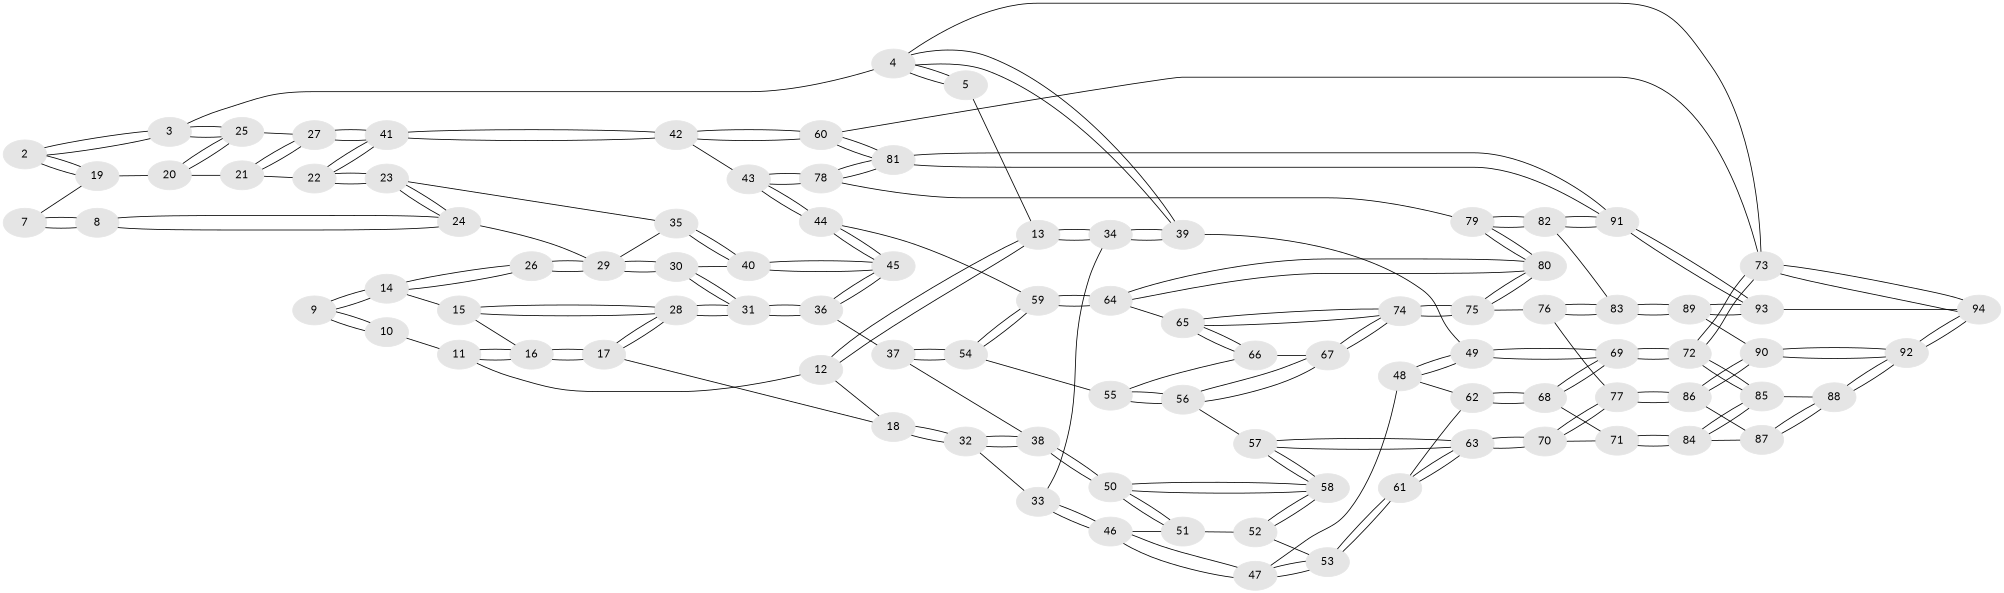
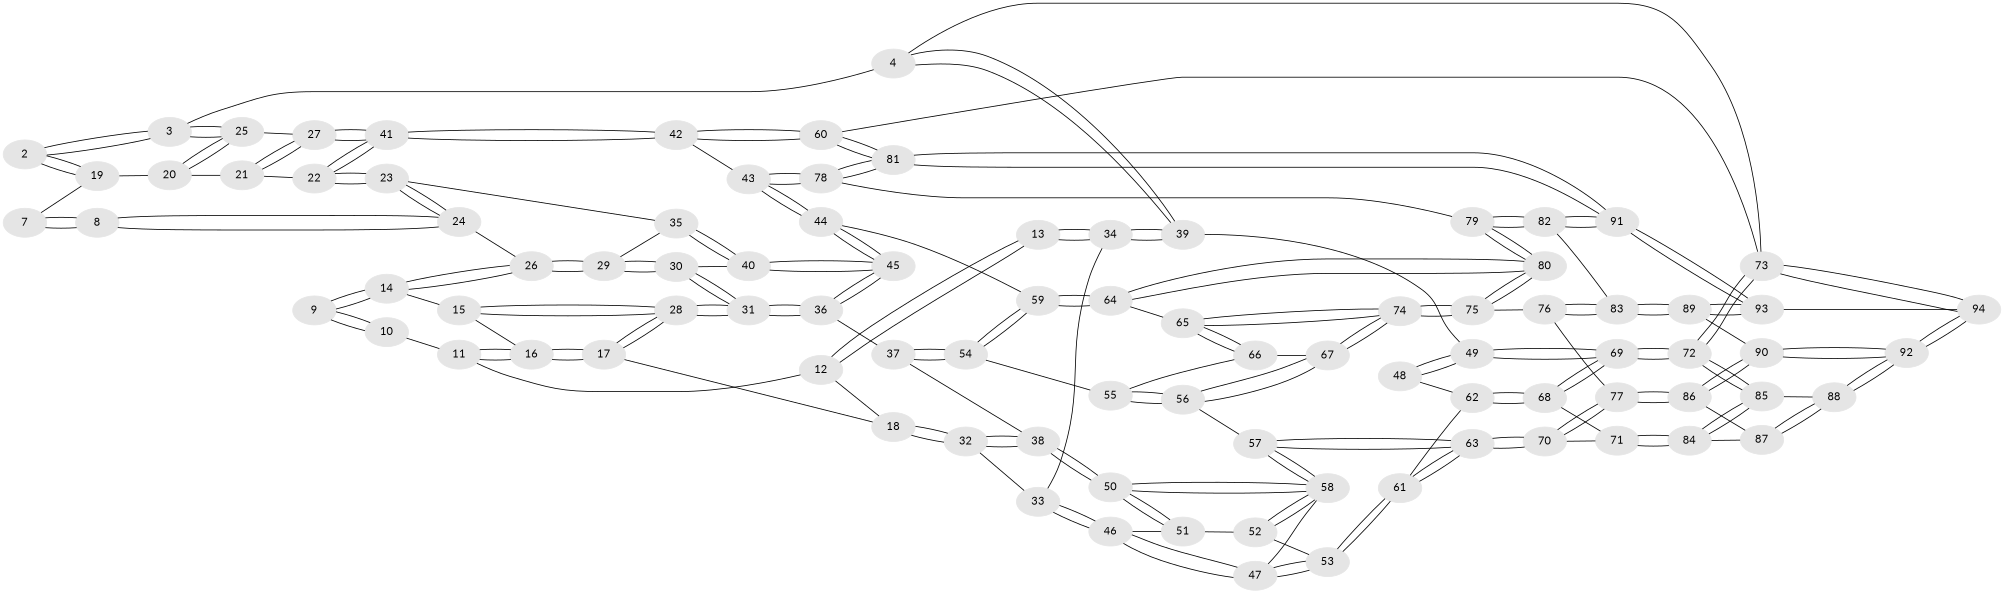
  graph {
    fontname=Lato
    rankdir=LR
    node [color=gray90 fontname=Lato style=filled]
    edge [fontname=Lato]
    2
    3
    19
    7
    8
    4
    25
    20
-   5
    39
    73
    27
    60
    81
    13
    49
    94
    34
    10
    11
    24
    9
    14
    26
    15
    12
    16
    18
    17
    32
    28
    29
    31
    33
    38
    21
    22
    23
    41
    35
    42
    40
    30
    36
    45
    37
    46
    50
    47
    51
    54
    59
    55
    58
    69
    43
    44
    78
    79
    64
    48
    53
    52
    62
    61
    68
    72
    63
    56
    66
    57
    67
    74
    70
    65
    80
    91
    71
    77
    75
    84
    85
    86
    87
    88
    76
    83
    89
    90
    82
    93
    92
    2 -- 3
    2 -- 3
    2 -- 19
    2 -- 19
    3 -- 4
    3 -- 25
    3 -- 25
    19 -- 20
    7 -- 19
    7 -- 8
    7 -- 8
    8 -- 24
    8 -- 24
-   4 -- 5
-   4 -- 5
    4 -- 39
    4 -- 39
    4 -- 73
    25 -- 27
    20 -- 25
    20 -- 25
    20 -- 21
-   5 -- 13
    39 -- 49
    73 -- 94
    73 -- 94
    27 -- 41
    27 -- 41
    60 -- 73
    60 -- 81
    60 -- 81
    81 -- 91
    81 -- 91
    13 -- 34
    13 -- 34
    49 -- 69
    49 -- 69
    34 -- 39
    34 -- 39
    10 -- 11
    11 -- 12
    11 -- 16
    11 -- 16
-   24 -- 29
+   24 -- 26
    9 -- 10
    9 -- 10
    9 -- 14
    9 -- 14
    14 -- 26
    14 -- 26
    14 -- 15
    26 -- 29
    26 -- 29
    15 -- 16
    15 -- 28
    15 -- 28
    12 -- 13
    12 -- 13
    12 -- 18
    16 -- 17
    16 -- 17
    18 -- 32
    18 -- 32
    17 -- 18
    17 -- 28
    17 -- 28
    32 -- 33
    32 -- 38
    32 -- 38
    28 -- 31
    28 -- 31
    29 -- 35
    29 -- 30
    29 -- 30
    31 -- 36
    31 -- 36
    33 -- 34
    33 -- 46
    33 -- 46
    38 -- 50
    38 -- 50
    21 -- 27
    21 -- 27
    21 -- 22
    22 -- 23
    22 -- 23
    22 -- 41
    22 -- 41
    23 -- 24
    23 -- 24
    23 -- 35
    41 -- 42
    41 -- 42
    35 -- 40
    35 -- 40
    42 -- 60
    42 -- 60
    42 -- 43
    40 -- 45
    40 -- 45
    30 -- 31
    30 -- 31
    30 -- 40
    36 -- 45
    36 -- 45
    36 -- 37
    37 -- 38
    37 -- 54
    37 -- 54
    46 -- 47
    46 -- 47
    46 -- 51
    50 -- 51
    50 -- 51
    50 -- 58
    50 -- 58
-   47 -- 48
+   47 -- 58
    47 -- 53
    47 -- 53
    51 -- 52
    54 -- 59
    54 -- 59
    54 -- 55
    59 -- 64
    59 -- 64
    55 -- 56
    55 -- 56
    55 -- 66
    69 -- 72
    69 -- 72
    43 -- 44
    43 -- 44
    43 -- 78
    43 -- 78
    44 -- 45
    44 -- 45
    44 -- 59
    78 -- 81
    78 -- 81
    78 -- 79
    79 -- 80
    79 -- 80
    79 -- 82
    79 -- 82
    64 -- 65
    64 -- 80
    64 -- 80
    48 -- 49
    48 -- 49
    48 -- 62
    53 -- 61
    53 -- 61
    52 -- 58
    52 -- 58
    52 -- 53
    62 -- 68
    62 -- 68
    61 -- 62
    61 -- 63
    61 -- 63
    68 -- 69
    68 -- 69
    68 -- 71
    72 -- 73
    72 -- 73
    72 -- 85
    72 -- 85
    63 -- 70
    63 -- 70
    56 -- 57
    56 -- 67
    56 -- 67
    66 -- 67
    57 -- 58
    57 -- 58
    57 -- 63
    57 -- 63
    67 -- 74
    67 -- 74
    74 -- 75
    74 -- 75
    70 -- 71
    70 -- 77
    70 -- 77
    65 -- 66
    65 -- 66
    65 -- 74
    65 -- 74
    91 -- 93
    91 -- 93
    71 -- 84
    71 -- 84
    77 -- 86
    77 -- 86
    75 -- 80
    75 -- 80
    75 -- 76
    84 -- 85
    84 -- 85
    84 -- 87
    85 -- 88
    86 -- 87
    86 -- 90
    86 -- 90
    87 -- 88
    87 -- 88
    88 -- 92
    88 -- 92
    76 -- 77
    76 -- 83
    76 -- 83
    83 -- 89
    83 -- 89
    89 -- 90
    89 -- 93
    89 -- 93
    90 -- 92
    90 -- 92
    82 -- 91
    82 -- 91
    82 -- 83
    93 -- 94
    92 -- 94
    92 -- 94
  }
